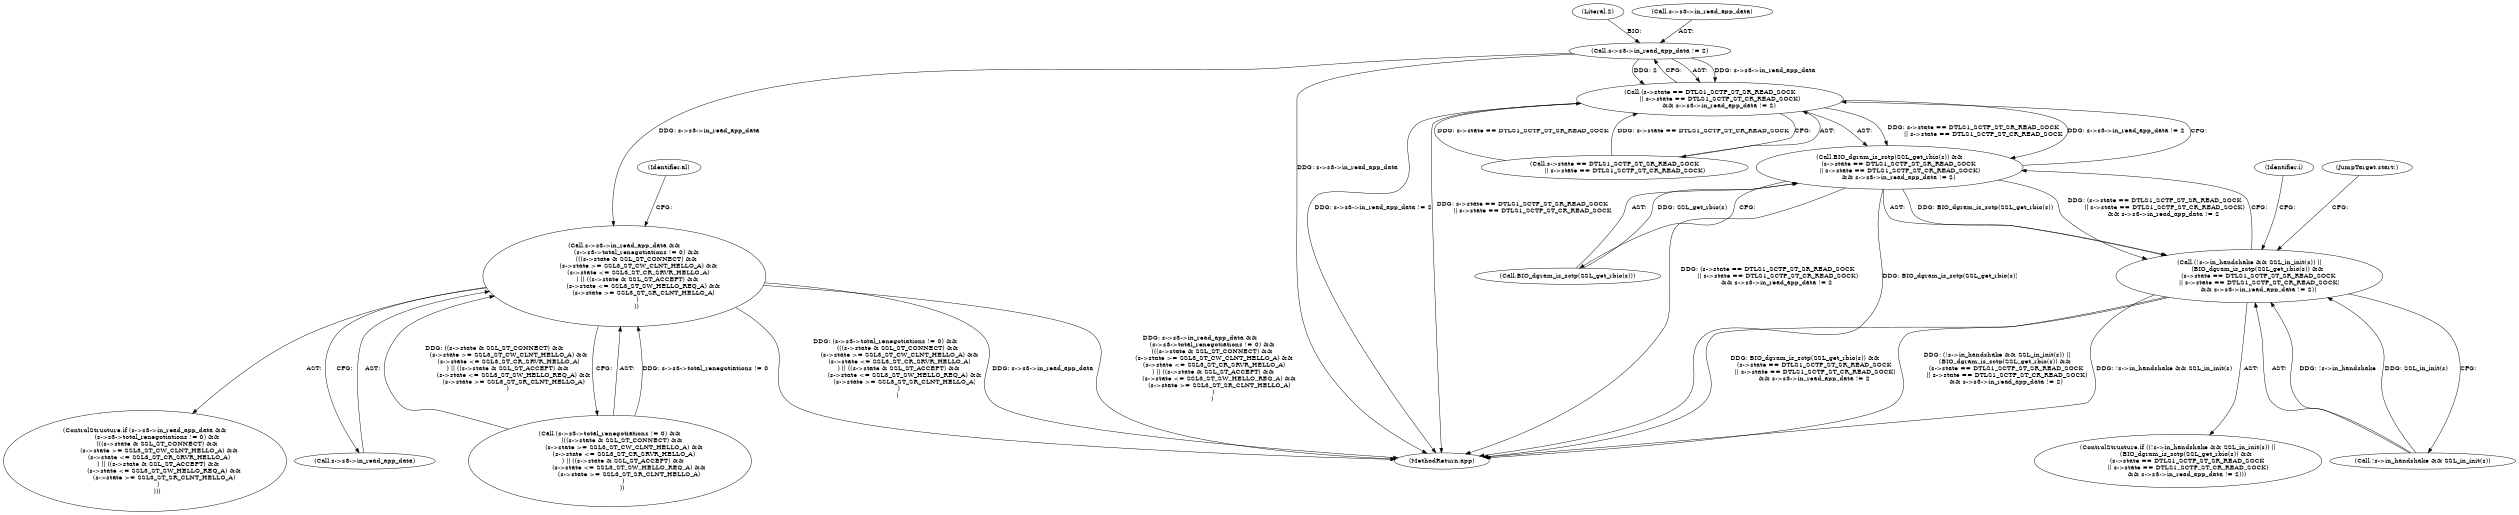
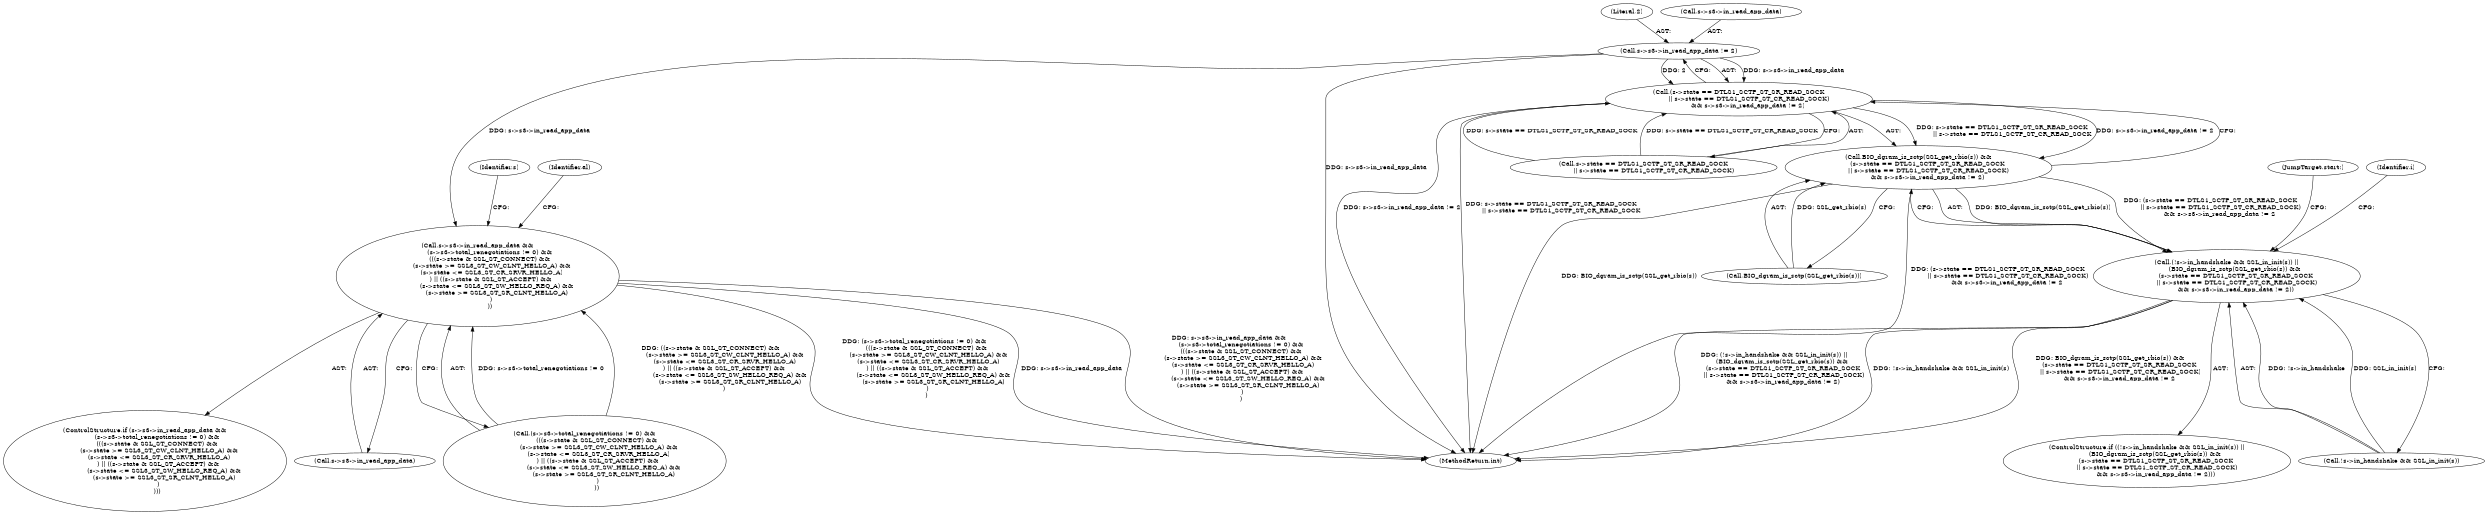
  digraph {
    n1 [label="(Call,s->s3->in_read_app_data != 2)"]
    n2 [label="(Call,(s->state == DTLS1_SCTP_ST_SR_READ_SOCK\n          || s->state == DTLS1_SCTP_ST_CR_READ_SOCK)\n         && s->s3->in_read_app_data != 2)"]
    n3 [label="(Call,s->s3->in_read_app_data &&\n            (s->s3->total_renegotiations != 0) &&\n            (((s->state & SSL_ST_CONNECT) &&\n              (s->state >= SSL3_ST_CW_CLNT_HELLO_A) &&\n              (s->state <= SSL3_ST_CR_SRVR_HELLO_A)\n             ) || ((s->state & SSL_ST_ACCEPT) &&\n                   (s->state <= SSL3_ST_SW_HELLO_REQ_A) &&\n                   (s->state >= SSL3_ST_SR_CLNT_HELLO_A)\n             )\n            ))"]
-   n4 [label="(MethodReturn,app)"]
+   n4 [label="(MethodReturn,int)"]
    n5 [label="(Call,BIO_dgram_is_sctp(SSL_get_rbio(s)) &&\n         (s->state == DTLS1_SCTP_ST_SR_READ_SOCK\n          || s->state == DTLS1_SCTP_ST_CR_READ_SOCK)\n         && s->s3->in_read_app_data != 2)"]
    n6 [label="(Call,s->state == DTLS1_SCTP_ST_SR_READ_SOCK\n          || s->state == DTLS1_SCTP_ST_CR_READ_SOCK)"]
    n7 [label="(Call,(s->s3->total_renegotiations != 0) &&\n            (((s->state & SSL_ST_CONNECT) &&\n              (s->state >= SSL3_ST_CW_CLNT_HELLO_A) &&\n              (s->state <= SSL3_ST_CR_SRVR_HELLO_A)\n             ) || ((s->state & SSL_ST_ACCEPT) &&\n                   (s->state <= SSL3_ST_SW_HELLO_REQ_A) &&\n                   (s->state >= SSL3_ST_SR_CLNT_HELLO_A)\n             )\n            ))"]
    n8 [label="(ControlStructure,if (s->s3->in_read_app_data &&\n            (s->s3->total_renegotiations != 0) &&\n            (((s->state & SSL_ST_CONNECT) &&\n              (s->state >= SSL3_ST_CW_CLNT_HELLO_A) &&\n              (s->state <= SSL3_ST_CR_SRVR_HELLO_A)\n             ) || ((s->state & SSL_ST_ACCEPT) &&\n                   (s->state <= SSL3_ST_SW_HELLO_REQ_A) &&\n                   (s->state >= SSL3_ST_SR_CLNT_HELLO_A)\n             )\n            )))"]
    n9 [label="(Call,s->s3->in_read_app_data)"]
    n10 [label="(Literal,2)"]
    n11 [label="(Call,(!s->in_handshake && SSL_in_init(s)) ||\n        (BIO_dgram_is_sctp(SSL_get_rbio(s)) &&\n         (s->state == DTLS1_SCTP_ST_SR_READ_SOCK\n          || s->state == DTLS1_SCTP_ST_CR_READ_SOCK)\n         && s->s3->in_read_app_data != 2))"]
    n12 [label="(Call,BIO_dgram_is_sctp(SSL_get_rbio(s)))"]
    n13 [label="(ControlStructure,if ((!s->in_handshake && SSL_in_init(s)) ||\n        (BIO_dgram_is_sctp(SSL_get_rbio(s)) &&\n         (s->state == DTLS1_SCTP_ST_SR_READ_SOCK\n          || s->state == DTLS1_SCTP_ST_CR_READ_SOCK)\n         && s->s3->in_read_app_data != 2)))"]
    n14 [label="(Call,!s->in_handshake && SSL_in_init(s))"]
    n15 [label="(Identifier,i)"]
    n16 [label="(JumpTarget,start:)"]
    n17 [label="(Call,s->s3->in_read_app_data)"]
    n18 [label="(Identifier,al)"]
+   n19 [label="(Identifier,s)"]
    n1 -> n2 [label="AST: "]
    n1 -> n2 [label="DDG: s->s3->in_read_app_data"]
    n1 -> n2 [label="DDG: 2"]
    n1 -> n3 [label="DDG: s->s3->in_read_app_data"]
    n1 -> n4 [label="DDG: s->s3->in_read_app_data"]
    n2 -> n1 [label="CFG: "]
    n2 -> n4 [label="DDG: s->s3->in_read_app_data != 2"]
    n2 -> n4 [label="DDG: s->state == DTLS1_SCTP_ST_SR_READ_SOCK\n          || s->state == DTLS1_SCTP_ST_CR_READ_SOCK"]
    n2 -> n5 [label="AST: "]
    n2 -> n5 [label="DDG: s->state == DTLS1_SCTP_ST_SR_READ_SOCK\n          || s->state == DTLS1_SCTP_ST_CR_READ_SOCK"]
    n2 -> n5 [label="DDG: s->s3->in_read_app_data != 2"]
    n2 -> n6 [label="CFG: "]
    n3 -> n4 [label="DDG: (s->s3->total_renegotiations != 0) &&\n            (((s->state & SSL_ST_CONNECT) &&\n              (s->state >= SSL3_ST_CW_CLNT_HELLO_A) &&\n              (s->state <= SSL3_ST_CR_SRVR_HELLO_A)\n             ) || ((s->state & SSL_ST_ACCEPT) &&\n                   (s->state <= SSL3_ST_SW_HELLO_REQ_A) &&\n                   (s->state >= SSL3_ST_SR_CLNT_HELLO_A)\n             )\n            )"]
    n3 -> n4 [label="DDG: s->s3->in_read_app_data"]
    n3 -> n4 [label="DDG: s->s3->in_read_app_data &&\n            (s->s3->total_renegotiations != 0) &&\n            (((s->state & SSL_ST_CONNECT) &&\n              (s->state >= SSL3_ST_CW_CLNT_HELLO_A) &&\n              (s->state <= SSL3_ST_CR_SRVR_HELLO_A)\n             ) || ((s->state & SSL_ST_ACCEPT) &&\n                   (s->state <= SSL3_ST_SW_HELLO_REQ_A) &&\n                   (s->state >= SSL3_ST_SR_CLNT_HELLO_A)\n             )\n            )"]
    n3 -> n7 [label="CFG: "]
    n3 -> n8 [label="AST: "]
    n3 -> n9 [label="CFG: "]
    n5 -> n2 [label="CFG: "]
    n5 -> n4 [label="DDG: BIO_dgram_is_sctp(SSL_get_rbio(s))"]
    n5 -> n4 [label="DDG: (s->state == DTLS1_SCTP_ST_SR_READ_SOCK\n          || s->state == DTLS1_SCTP_ST_CR_READ_SOCK)\n         && s->s3->in_read_app_data != 2"]
    n5 -> n11 [label="AST: "]
    n5 -> n11 [label="DDG: BIO_dgram_is_sctp(SSL_get_rbio(s))"]
    n5 -> n11 [label="DDG: (s->state == DTLS1_SCTP_ST_SR_READ_SOCK\n          || s->state == DTLS1_SCTP_ST_CR_READ_SOCK)\n         && s->s3->in_read_app_data != 2"]
    n5 -> n12 [label="CFG: "]
    n6 -> n2 [label="AST: "]
    n6 -> n2 [label="DDG: s->state == DTLS1_SCTP_ST_SR_READ_SOCK"]
    n6 -> n2 [label="DDG: s->state == DTLS1_SCTP_ST_CR_READ_SOCK"]
    n7 -> n3 [label="AST: "]
    n7 -> n3 [label="DDG: s->s3->total_renegotiations != 0"]
    n7 -> n3 [label="DDG: ((s->state & SSL_ST_CONNECT) &&\n              (s->state >= SSL3_ST_CW_CLNT_HELLO_A) &&\n              (s->state <= SSL3_ST_CR_SRVR_HELLO_A)\n             ) || ((s->state & SSL_ST_ACCEPT) &&\n                   (s->state <= SSL3_ST_SW_HELLO_REQ_A) &&\n                   (s->state >= SSL3_ST_SR_CLNT_HELLO_A)\n             )"]
    n9 -> n3 [label="AST: "]
-   n10 -> n1 [label="BIO: "]
+   n10 -> n1 [label="AST: "]
    n11 -> n4 [label="DDG: BIO_dgram_is_sctp(SSL_get_rbio(s)) &&\n         (s->state == DTLS1_SCTP_ST_SR_READ_SOCK\n          || s->state == DTLS1_SCTP_ST_CR_READ_SOCK)\n         && s->s3->in_read_app_data != 2"]
    n11 -> n4 [label="DDG: (!s->in_handshake && SSL_in_init(s)) ||\n        (BIO_dgram_is_sctp(SSL_get_rbio(s)) &&\n         (s->state == DTLS1_SCTP_ST_SR_READ_SOCK\n          || s->state == DTLS1_SCTP_ST_CR_READ_SOCK)\n         && s->s3->in_read_app_data != 2)"]
    n11 -> n4 [label="DDG: !s->in_handshake && SSL_in_init(s)"]
    n11 -> n5 [label="CFG: "]
    n11 -> n13 [label="AST: "]
    n11 -> n14 [label="CFG: "]
    n12 -> n5 [label="AST: "]
    n12 -> n5 [label="DDG: SSL_get_rbio(s)"]
    n14 -> n11 [label="AST: "]
    n14 -> n11 [label="DDG: !s->in_handshake"]
    n14 -> n11 [label="DDG: SSL_in_init(s)"]
    n15 -> n11 [label="CFG: "]
    n16 -> n11 [label="CFG: "]
    n17 -> n1 [label="AST: "]
    n18 -> n3 [label="CFG: "]
+   n19 -> n3 [label="CFG: "]
  }
